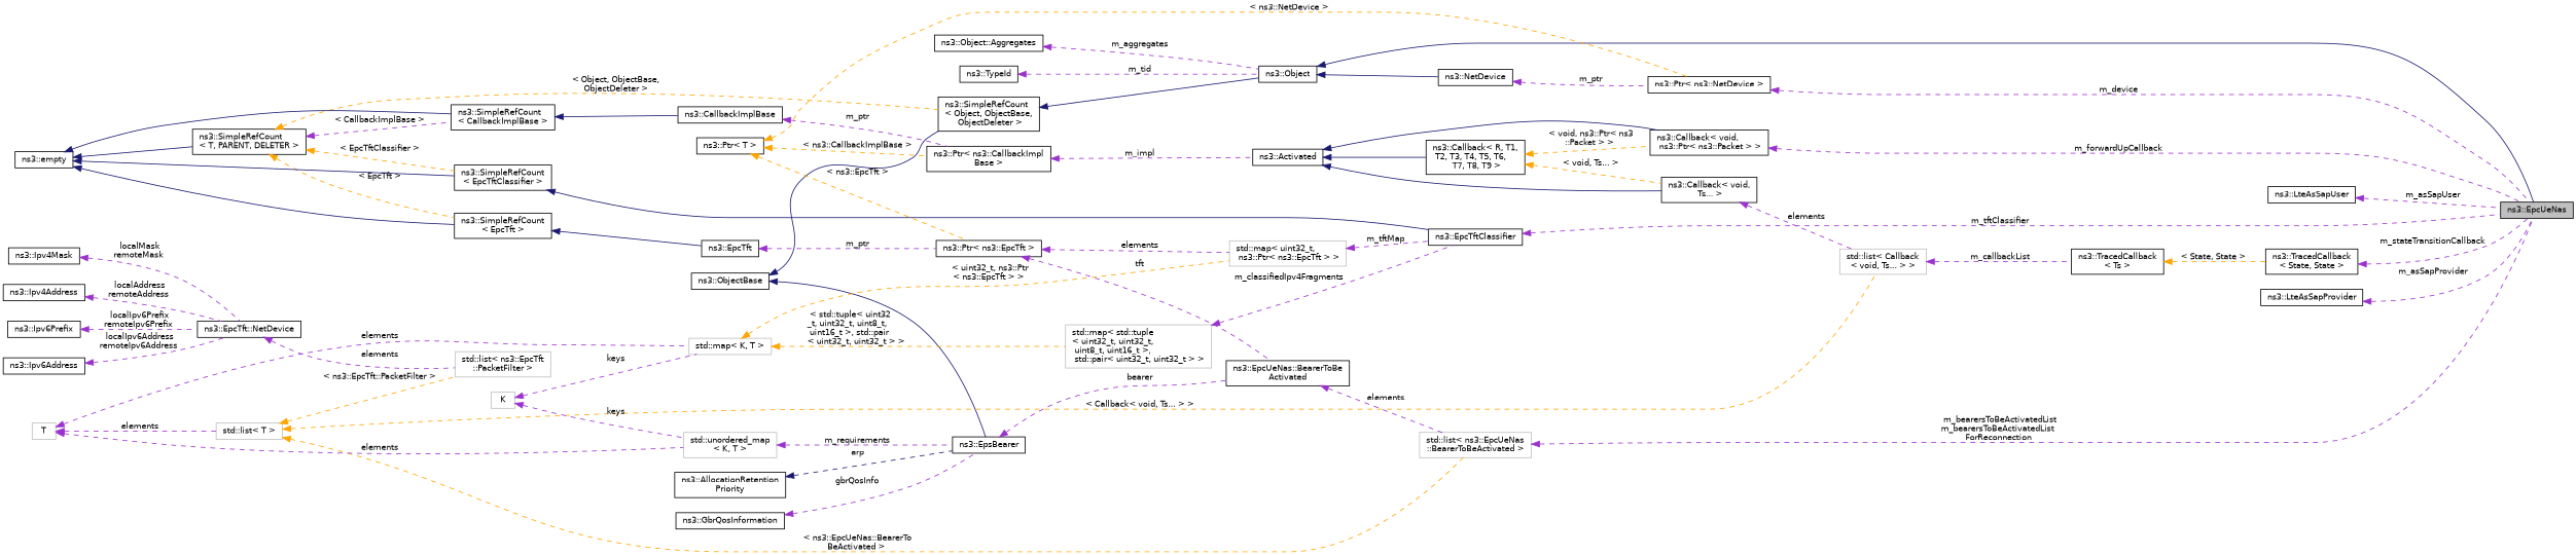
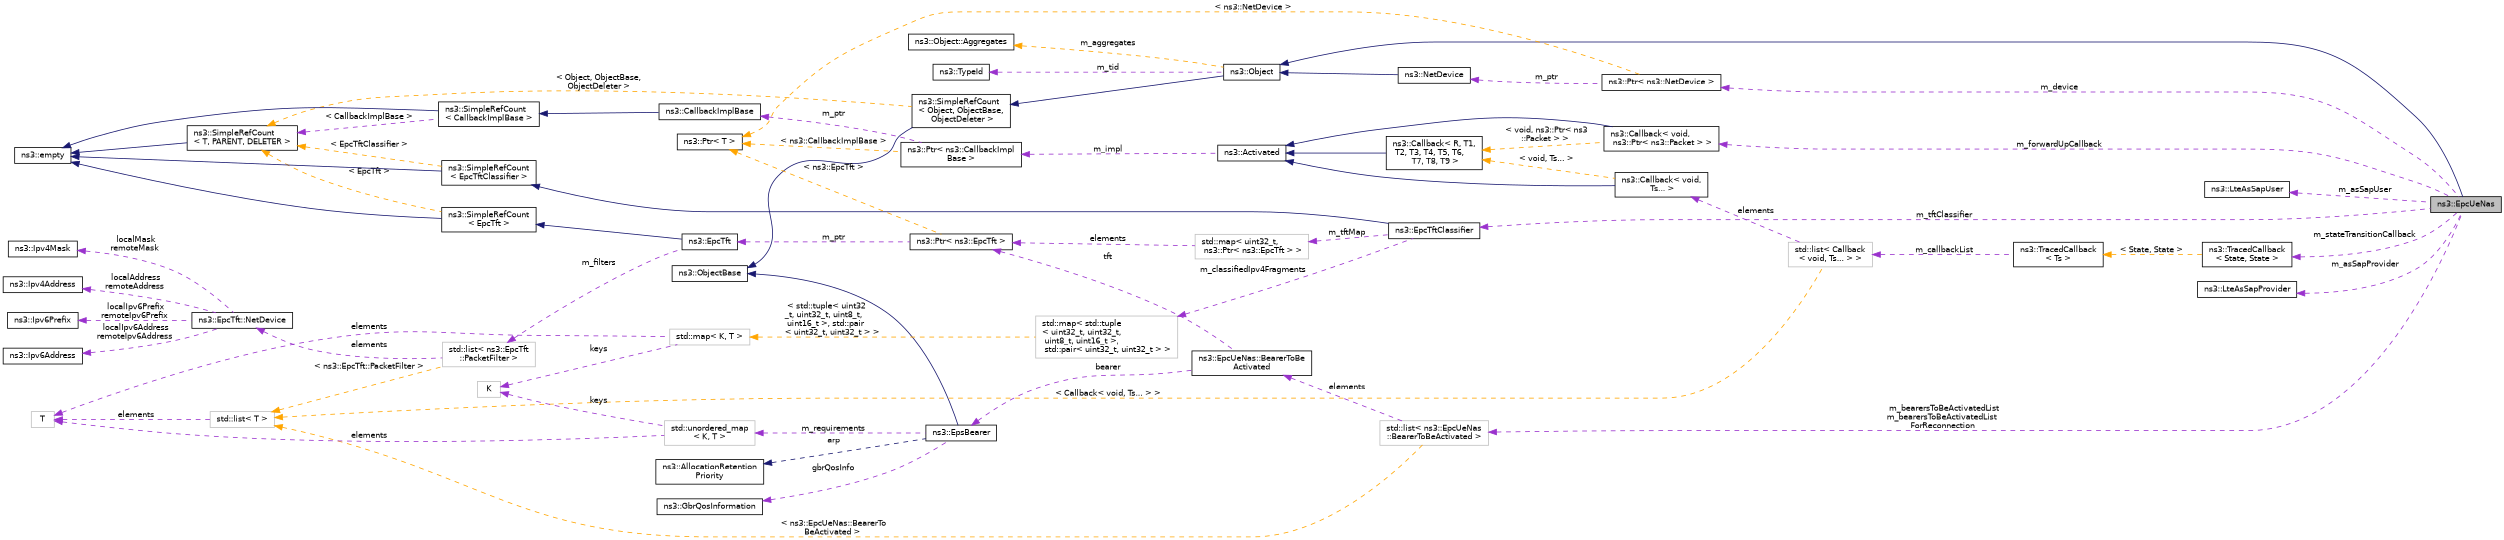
  digraph {
    fontname="DejaVu Sans"
    rankdir=LR
    node [color=black fillcolor=white fontname="DejaVu Sans" fontsize=10 shape=record style=filled]
    edge [color=darkorchid3 dir=back fontname="DejaVu Sans" fontsize=10 labelfontname=Helvetica labelfontsize=10 style=dashed]
    n1 [fillcolor=grey75 fontcolor=black height=0.2 label="ns3::EpcUeNas" width=0.4]
    n2 [height=0.2 label="ns3::Object" width=0.4]
    n3 [height=0.2 label="ns3::NetDevice" width=0.4]
    n4 [height=0.2 label="ns3::Object::Aggregates" width=0.4]
    n5 [height=0.2 label="ns3::Ptr\< ns3::NetDevice \>" width=0.4]
    n6 [height=0.2 label="ns3::SimpleRefCount\l\< Object, ObjectBase,\l ObjectDeleter \>" width=0.4]
    n7 [height=0.2 label="ns3::ObjectBase" width=0.4]
    n8 [height=0.2 label="ns3::EpsBearer" width=0.4]
    n9 [height=0.2 label="ns3::EpcUeNas::BearerToBe\lActivated" width=0.4]
    n10 [height=0.2 label="ns3::SimpleRefCount\l\< T, PARENT, DELETER \>" width=0.4]
    n11 [height=0.2 label="ns3::SimpleRefCount\l\< EpcTft \>" width=0.4]
    n12 [height=0.2 label="ns3::SimpleRefCount\l\< CallbackImplBase \>" width=0.4]
    n13 [height=0.2 label="ns3::SimpleRefCount\l\< EpcTftClassifier \>" width=0.4]
    n14 [height=0.2 label="ns3::EpcTft" width=0.4]
    n15 [height=0.2 label="ns3::CallbackImplBase" width=0.4]
    n16 [height=0.2 label="ns3::EpcTftClassifier" width=0.4]
    n17 [height=0.2 label="ns3::empty" width=0.4]
    n18 [height=0.2 label="ns3::TypeId" width=0.4]
    n19 [height=0.2 label="ns3::LteAsSapUser" width=0.4]
    n20 [height=0.2 label="ns3::Ptr\< T \>" width=0.4]
    n21 [height=0.2 label="ns3::Ptr\< ns3::EpcTft \>" width=0.4]
    n22 [height=0.2 label="ns3::Ptr\< ns3::CallbackImpl\lBase \>" width=0.4]
    n23 [color=grey75 height=0.2 label="std::map\< uint32_t,\l ns3::Ptr\< ns3::EpcTft \> \>" width=0.4]
    n24 [height=0.2 label="ns3::Activated" width=0.4]
    n25 [color=grey75 height=0.2 label="std::list\< ns3::EpcUeNas\l::BearerToBeActivated \>" width=0.4]
    n26 [color=grey75 height=0.2 label="std::list\< ns3::EpcTft\l::PacketFilter \>" width=0.4]
    n27 [height=0.2 label="ns3::EpcTft::NetDevice" width=0.4]
    n28 [height=0.2 label="ns3::Ipv6Prefix" width=0.4]
    n29 [height=0.2 label="ns3::Ipv6Address" width=0.4]
    n30 [height=0.2 label="ns3::Ipv4Mask" width=0.4]
    n31 [height=0.2 label="ns3::Ipv4Address" width=0.4]
    n32 [color=grey75 height=0.2 label="std::list\< T \>" width=0.4]
    n33 [color=grey75 height=0.2 label="std::list\< Callback\l\< void, Ts... \> \>" width=0.4]
    n34 [height=0.2 label="ns3::TracedCallback\l\< Ts \>" width=0.4]
    n35 [color=grey75 height=0.2 label=T width=0.4]
    n36 [color=grey75 height=0.2 label="std::unordered_map\l\< K, T \>" width=0.4]
    n37 [color=grey75 height=0.2 label="std::map\< K, T \>" width=0.4]
    n38 [color=grey75 height=0.2 label="std::map\< std::tuple\l\< uint32_t, uint32_t,\l uint8_t, uint16_t \>,\l std::pair\< uint32_t, uint32_t \> \>" width=0.4]
    n39 [height=0.2 label="ns3::AllocationRetention\lPriority" width=0.4]
    n40 [height=0.2 label="ns3::GbrQosInformation" width=0.4]
    n41 [color=grey75 height=0.2 label=K width=0.4]
    n42 [height=0.2 label="ns3::Callback\< void,\l ns3::Ptr\< ns3::Packet \> \>" width=0.4]
    n43 [height=0.2 label="ns3::Callback\< R, T1,\l T2, T3, T4, T5, T6,\l T7, T8, T9 \>" width=0.4]
    n44 [height=0.2 label="ns3::Callback\< void,\l Ts... \>" width=0.4]
    n45 [height=0.2 label="ns3::LteAsSapProvider" width=0.4]
    n46 [height=0.2 label="ns3::TracedCallback\l\< State, State \>" width=0.4]
    n2 -> n1 [color=midnightblue style=solid]
    n2 -> n3 [color=midnightblue style=solid]
    n3 -> n5 [label=" m_ptr"]
-   n4 -> n2 [label=" m_aggregates"]
+   n4 -> n2 [color=orange label=" m_aggregates"]
    n5 -> n1 [label=" m_device"]
    n6 -> n2 [color=midnightblue style=solid]
    n7 -> n6 [color=midnightblue style=solid]
    n7 -> n8 [color=midnightblue style=solid]
    n8 -> n9 [label=" bearer"]
    n9 -> n25 [label=" elements"]
    n10 -> n6 [color=orange label=" \< Object, ObjectBase,\l ObjectDeleter \>"]
    n10 -> n11 [color=orange label=" \< EpcTft \>"]
    n10 -> n12 [label=" \< CallbackImplBase \>"]
    n10 -> n13 [color=orange label=" \< EpcTftClassifier \>"]
    n11 -> n14 [color=midnightblue style=solid]
    n12 -> n15 [color=midnightblue style=solid]
    n13 -> n16 [color=midnightblue style=solid]
    n14 -> n21 [label=" m_ptr"]
    n15 -> n22 [label=" m_ptr"]
    n16 -> n1 [label=" m_tftClassifier"]
    n17 -> n10 [color=midnightblue style=solid]
    n17 -> n11 [color=midnightblue style=solid]
    n17 -> n12 [color=midnightblue style=solid]
    n17 -> n13 [color=midnightblue style=solid]
    n18 -> n2 [label=" m_tid"]
    n19 -> n1 [label=" m_asSapUser"]
    n20 -> n5 [color=orange label=" \< ns3::NetDevice \>"]
    n20 -> n21 [color=orange label=" \< ns3::EpcTft \>"]
    n20 -> n22 [color=orange label=" \< ns3::CallbackImplBase \>"]
    n21 -> n9 [label=" tft"]
    n21 -> n23 [label=" elements"]
    n22 -> n24 [label=" m_impl"]
    n23 -> n16 [label=" m_tftMap"]
    n24 -> n42 [color=midnightblue style=solid]
    n24 -> n43 [color=midnightblue style=solid]
    n24 -> n44 [color=midnightblue style=solid]
    n25 -> n1 [label=" m_bearersToBeActivatedList\nm_bearersToBeActivatedList\lForReconnection"]
+   n26 -> n14 [label=" m_filters"]
    n27 -> n26 [label=" elements"]
    n28 -> n27 [label=" localIpv6Prefix\nremoteIpv6Prefix"]
    n29 -> n27 [label=" localIpv6Address\nremoteIpv6Address"]
    n30 -> n27 [label=" localMask\nremoteMask"]
    n31 -> n27 [label=" localAddress\nremoteAddress"]
    n32 -> n25 [color=orange label=" \< ns3::EpcUeNas::BearerTo\lBeActivated \>"]
    n32 -> n26 [color=orange label=" \< ns3::EpcTft::PacketFilter \>"]
    n32 -> n33 [color=orange label=" \< Callback\< void, Ts... \> \>"]
    n33 -> n34 [label=" m_callbackList"]
    n34 -> n46 [color=orange label=" \< State, State \>"]
    n35 -> n32 [label=" elements"]
    n35 -> n36 [label=" elements"]
    n35 -> n37 [label=" elements"]
    n36 -> n8 [label=" m_requirements"]
-   n37 -> n23 [color=orange label=" \< uint32_t, ns3::Ptr\l\< ns3::EpcTft \> \>"]
    n37 -> n38 [color=orange label=" \< std::tuple\< uint32\l_t, uint32_t, uint8_t,\l uint16_t \>, std::pair\l\< uint32_t, uint32_t \> \>"]
    n38 -> n16 [label=" m_classifiedIpv4Fragments"]
    n39 -> n8 [color=midnightblue label=" arp"]
    n40 -> n8 [label=" gbrQosInfo"]
    n41 -> n36 [label=" keys"]
    n41 -> n37 [label=" keys"]
    n42 -> n1 [label=" m_forwardUpCallback"]
    n43 -> n42 [color=orange label=" \< void, ns3::Ptr\< ns3\l::Packet \> \>"]
    n43 -> n44 [color=orange label=" \< void, Ts... \>"]
    n44 -> n33 [label=" elements"]
    n45 -> n1 [label=" m_asSapProvider"]
    n46 -> n1 [label=" m_stateTransitionCallback"]
  }
